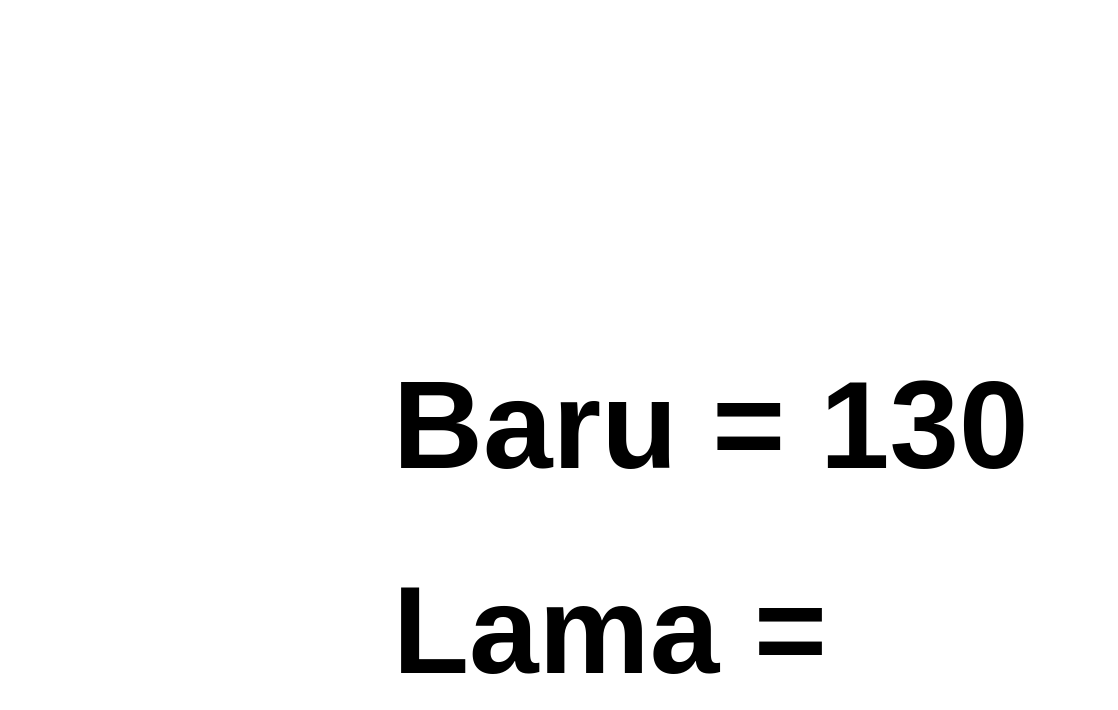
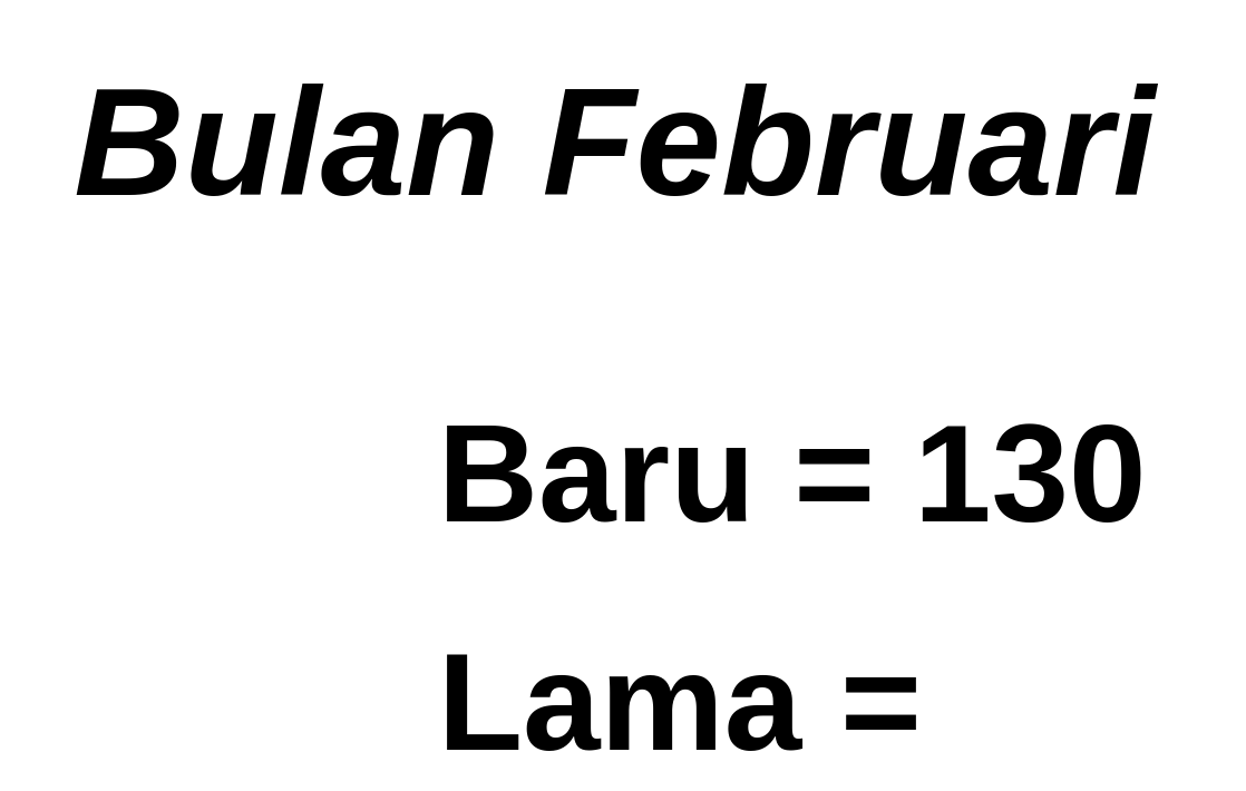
  <mxCell id="0" />
  <mxCell id="1" parent="0" />
+ <mxCell id="2" value="&lt;h1&gt;&lt;font style=&quot;font-size: 55px&quot;&gt;&lt;b&gt;&lt;i&gt;Bulan Februari&lt;/i&gt;&lt;/b&gt;&lt;/font&gt;&lt;/h1&gt;" style="text;html=1;align=center;verticalAlign=middle;resizable=0;points=[];autosize=1;" vertex="1" parent="1"><mxGeometry x="20" y="20" width="400" height="60" as="geometry" /></mxCell>
  <mxCell id="3" value="&lt;h1&gt;&lt;font style=&quot;font-size: 55px&quot;&gt;&lt;b&gt;&lt;span style=&quot;font-size: 50px&quot;&gt;Baru = 130&lt;/span&gt;&lt;/b&gt;&lt;/font&gt;&lt;/h1&gt;&lt;div&gt;&lt;font style=&quot;font-size: 55px&quot;&gt;&lt;b&gt;&lt;span style=&quot;font-size: 50px&quot;&gt;Lama =&amp;nbsp;&lt;/span&gt;&lt;/b&gt;&lt;/font&gt;&lt;/div&gt;" style="text;html=1;align=left;verticalAlign=middle;resizable=0;points=[];autosize=1;" vertex="1" parent="1"><mxGeometry x="155" y="155" width="270" height="90" as="geometry" /></mxCell>
